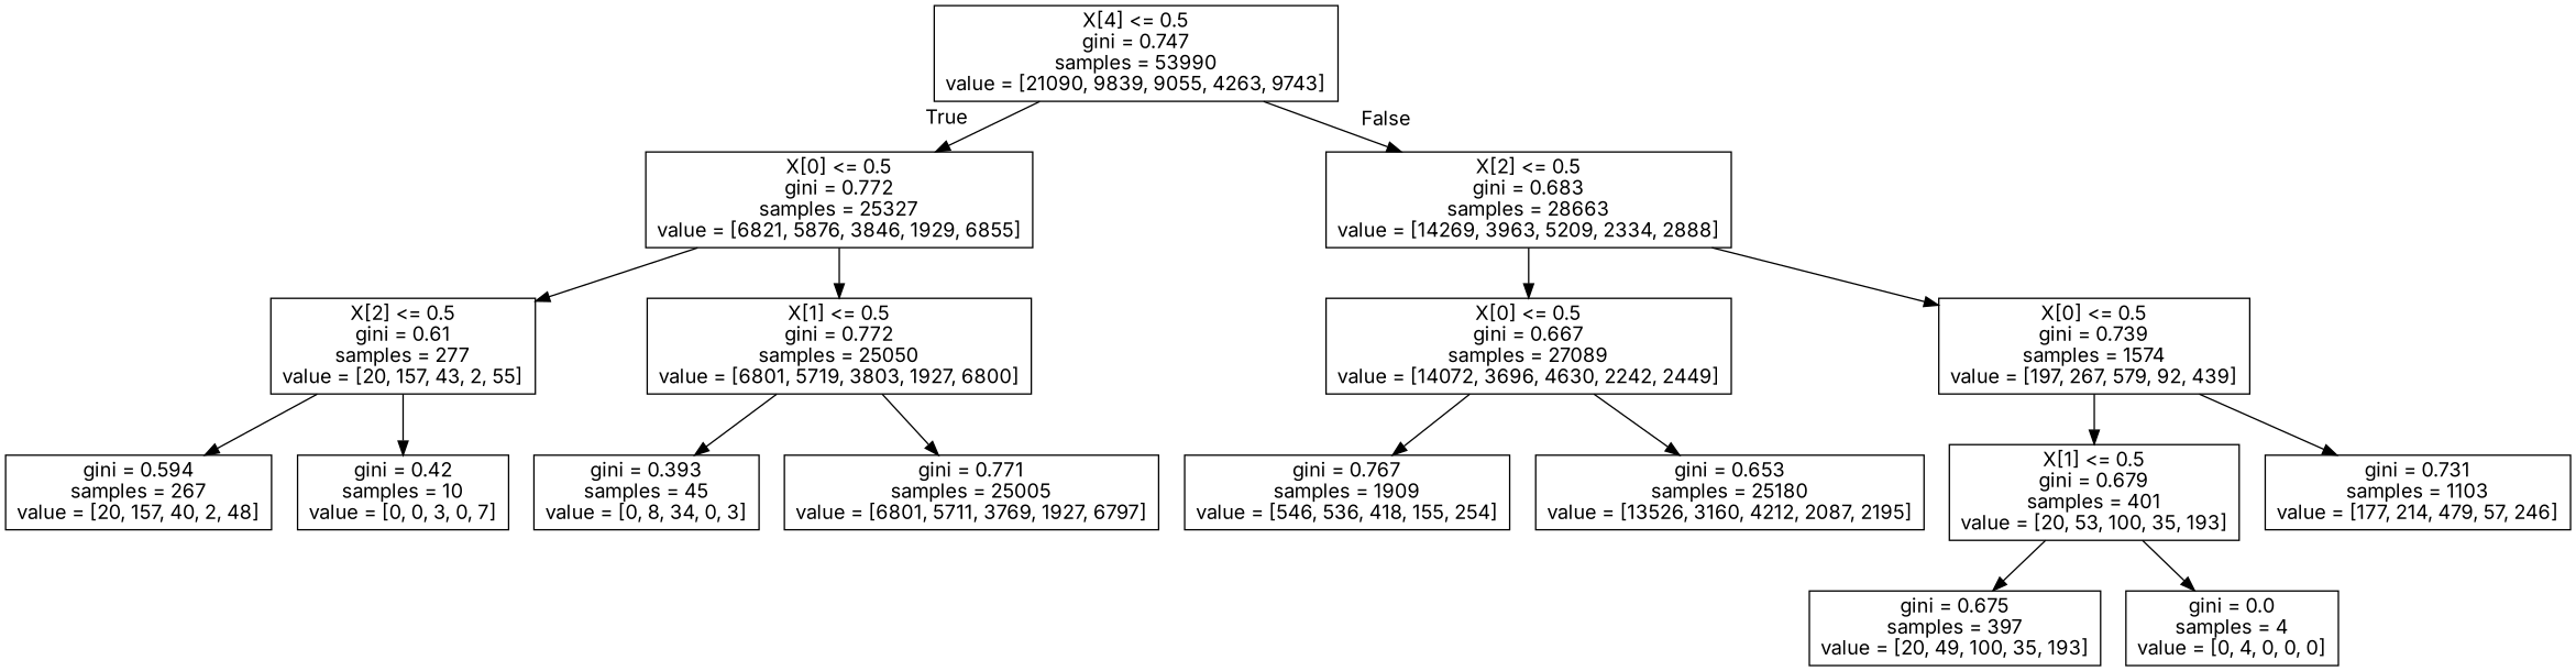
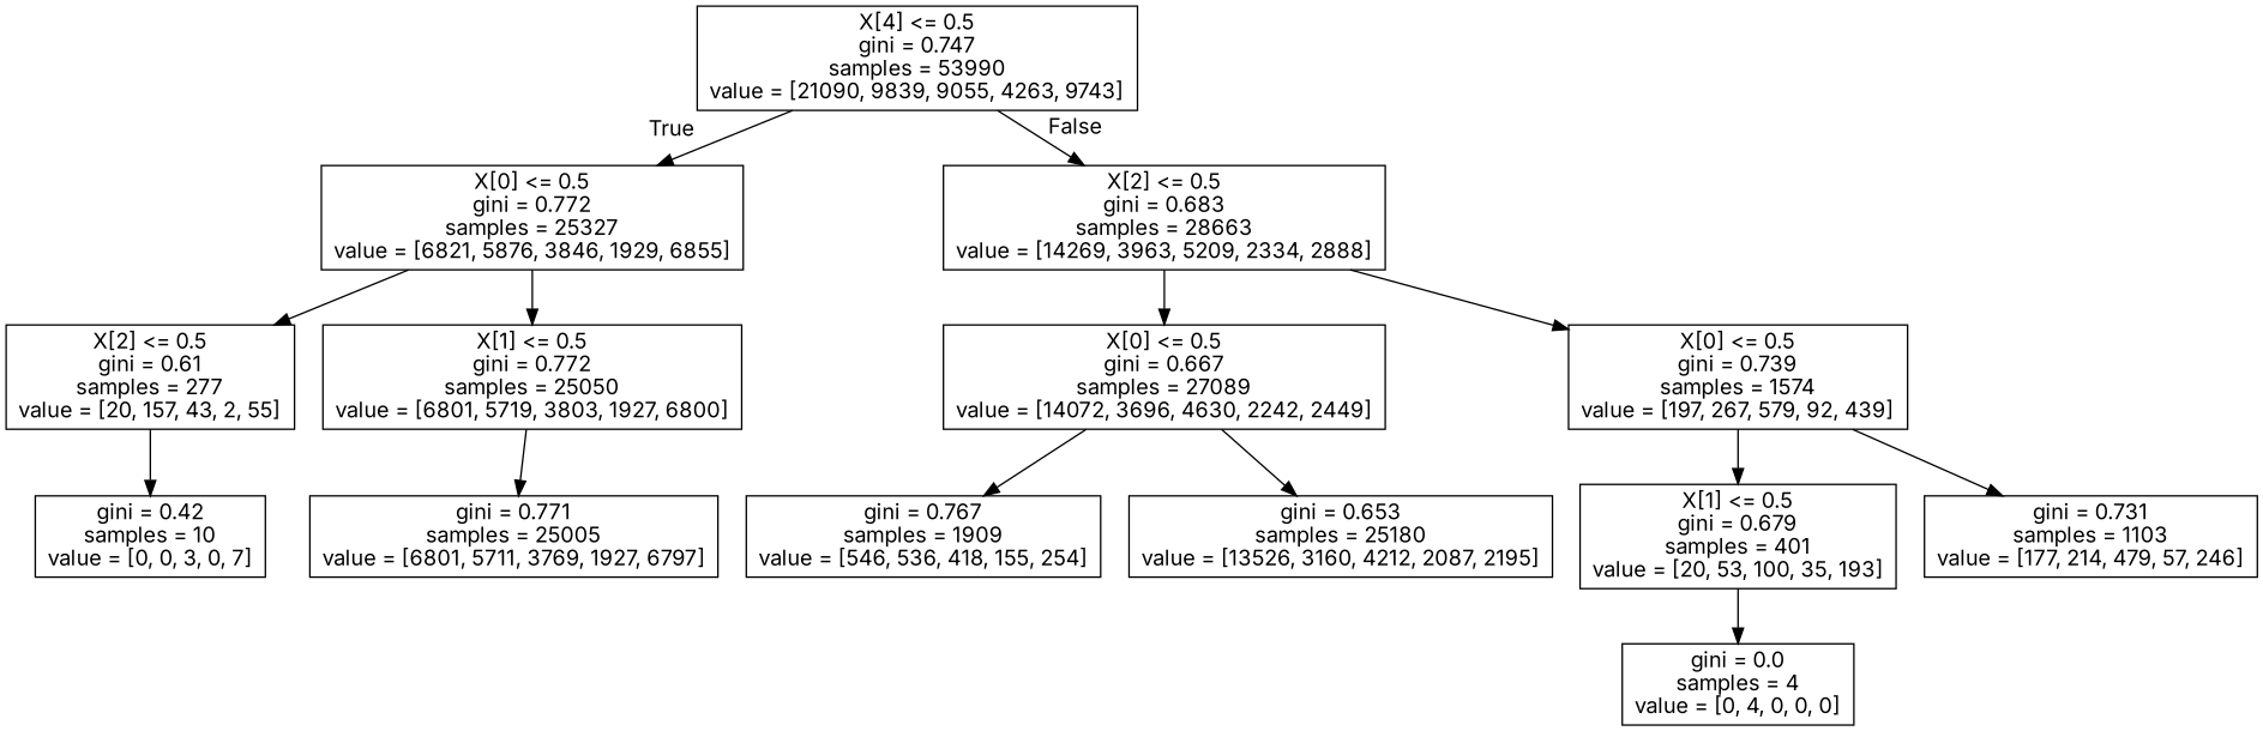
  digraph {
    fontname=Inter
    node [fontname=Inter shape=box]
    edge [fontname=Inter]
    n1 [label="X[4] <= 0.5\ngini = 0.747\nsamples = 53990\nvalue = [21090, 9839, 9055, 4263, 9743]"]
    n2 [label="X[0] <= 0.5\ngini = 0.772\nsamples = 25327\nvalue = [6821, 5876, 3846, 1929, 6855]"]
    n3 [label="X[2] <= 0.5\ngini = 0.683\nsamples = 28663\nvalue = [14269, 3963, 5209, 2334, 2888]"]
    n4 [label="X[2] <= 0.5\ngini = 0.61\nsamples = 277\nvalue = [20, 157, 43, 2, 55]"]
    n5 [label="X[1] <= 0.5\ngini = 0.772\nsamples = 25050\nvalue = [6801, 5719, 3803, 1927, 6800]"]
    n6 [label="X[0] <= 0.5\ngini = 0.667\nsamples = 27089\nvalue = [14072, 3696, 4630, 2242, 2449]"]
    n7 [label="X[0] <= 0.5\ngini = 0.739\nsamples = 1574\nvalue = [197, 267, 579, 92, 439]"]
-   n8 [label="gini = 0.594\nsamples = 267\nvalue = [20, 157, 40, 2, 48]"]
    n9 [label="gini = 0.42\nsamples = 10\nvalue = [0, 0, 3, 0, 7]"]
-   n10 [label="gini = 0.393\nsamples = 45\nvalue = [0, 8, 34, 0, 3]"]
    n11 [label="gini = 0.771\nsamples = 25005\nvalue = [6801, 5711, 3769, 1927, 6797]"]
    n12 [label="gini = 0.767\nsamples = 1909\nvalue = [546, 536, 418, 155, 254]"]
    n13 [label="gini = 0.653\nsamples = 25180\nvalue = [13526, 3160, 4212, 2087, 2195]"]
    n14 [label="X[1] <= 0.5\ngini = 0.679\nsamples = 401\nvalue = [20, 53, 100, 35, 193]"]
    n15 [label="gini = 0.731\nsamples = 1103\nvalue = [177, 214, 479, 57, 246]"]
-   n16 [label="gini = 0.675\nsamples = 397\nvalue = [20, 49, 100, 35, 193]"]
    n17 [label="gini = 0.0\nsamples = 4\nvalue = [0, 4, 0, 0, 0]"]
    n1 -> n2 [headlabel=True labelangle=45 labeldistance=2.5]
    n1 -> n3 [headlabel=False labelangle=-45 labeldistance=2.5]
    n2 -> n4
    n2 -> n5
    n3 -> n6
    n3 -> n7
-   n4 -> n8
    n4 -> n9
-   n5 -> n10
    n5 -> n11
    n6 -> n12
    n6 -> n13
    n7 -> n14
    n7 -> n15
-   n14 -> n16
    n14 -> n17
  }
